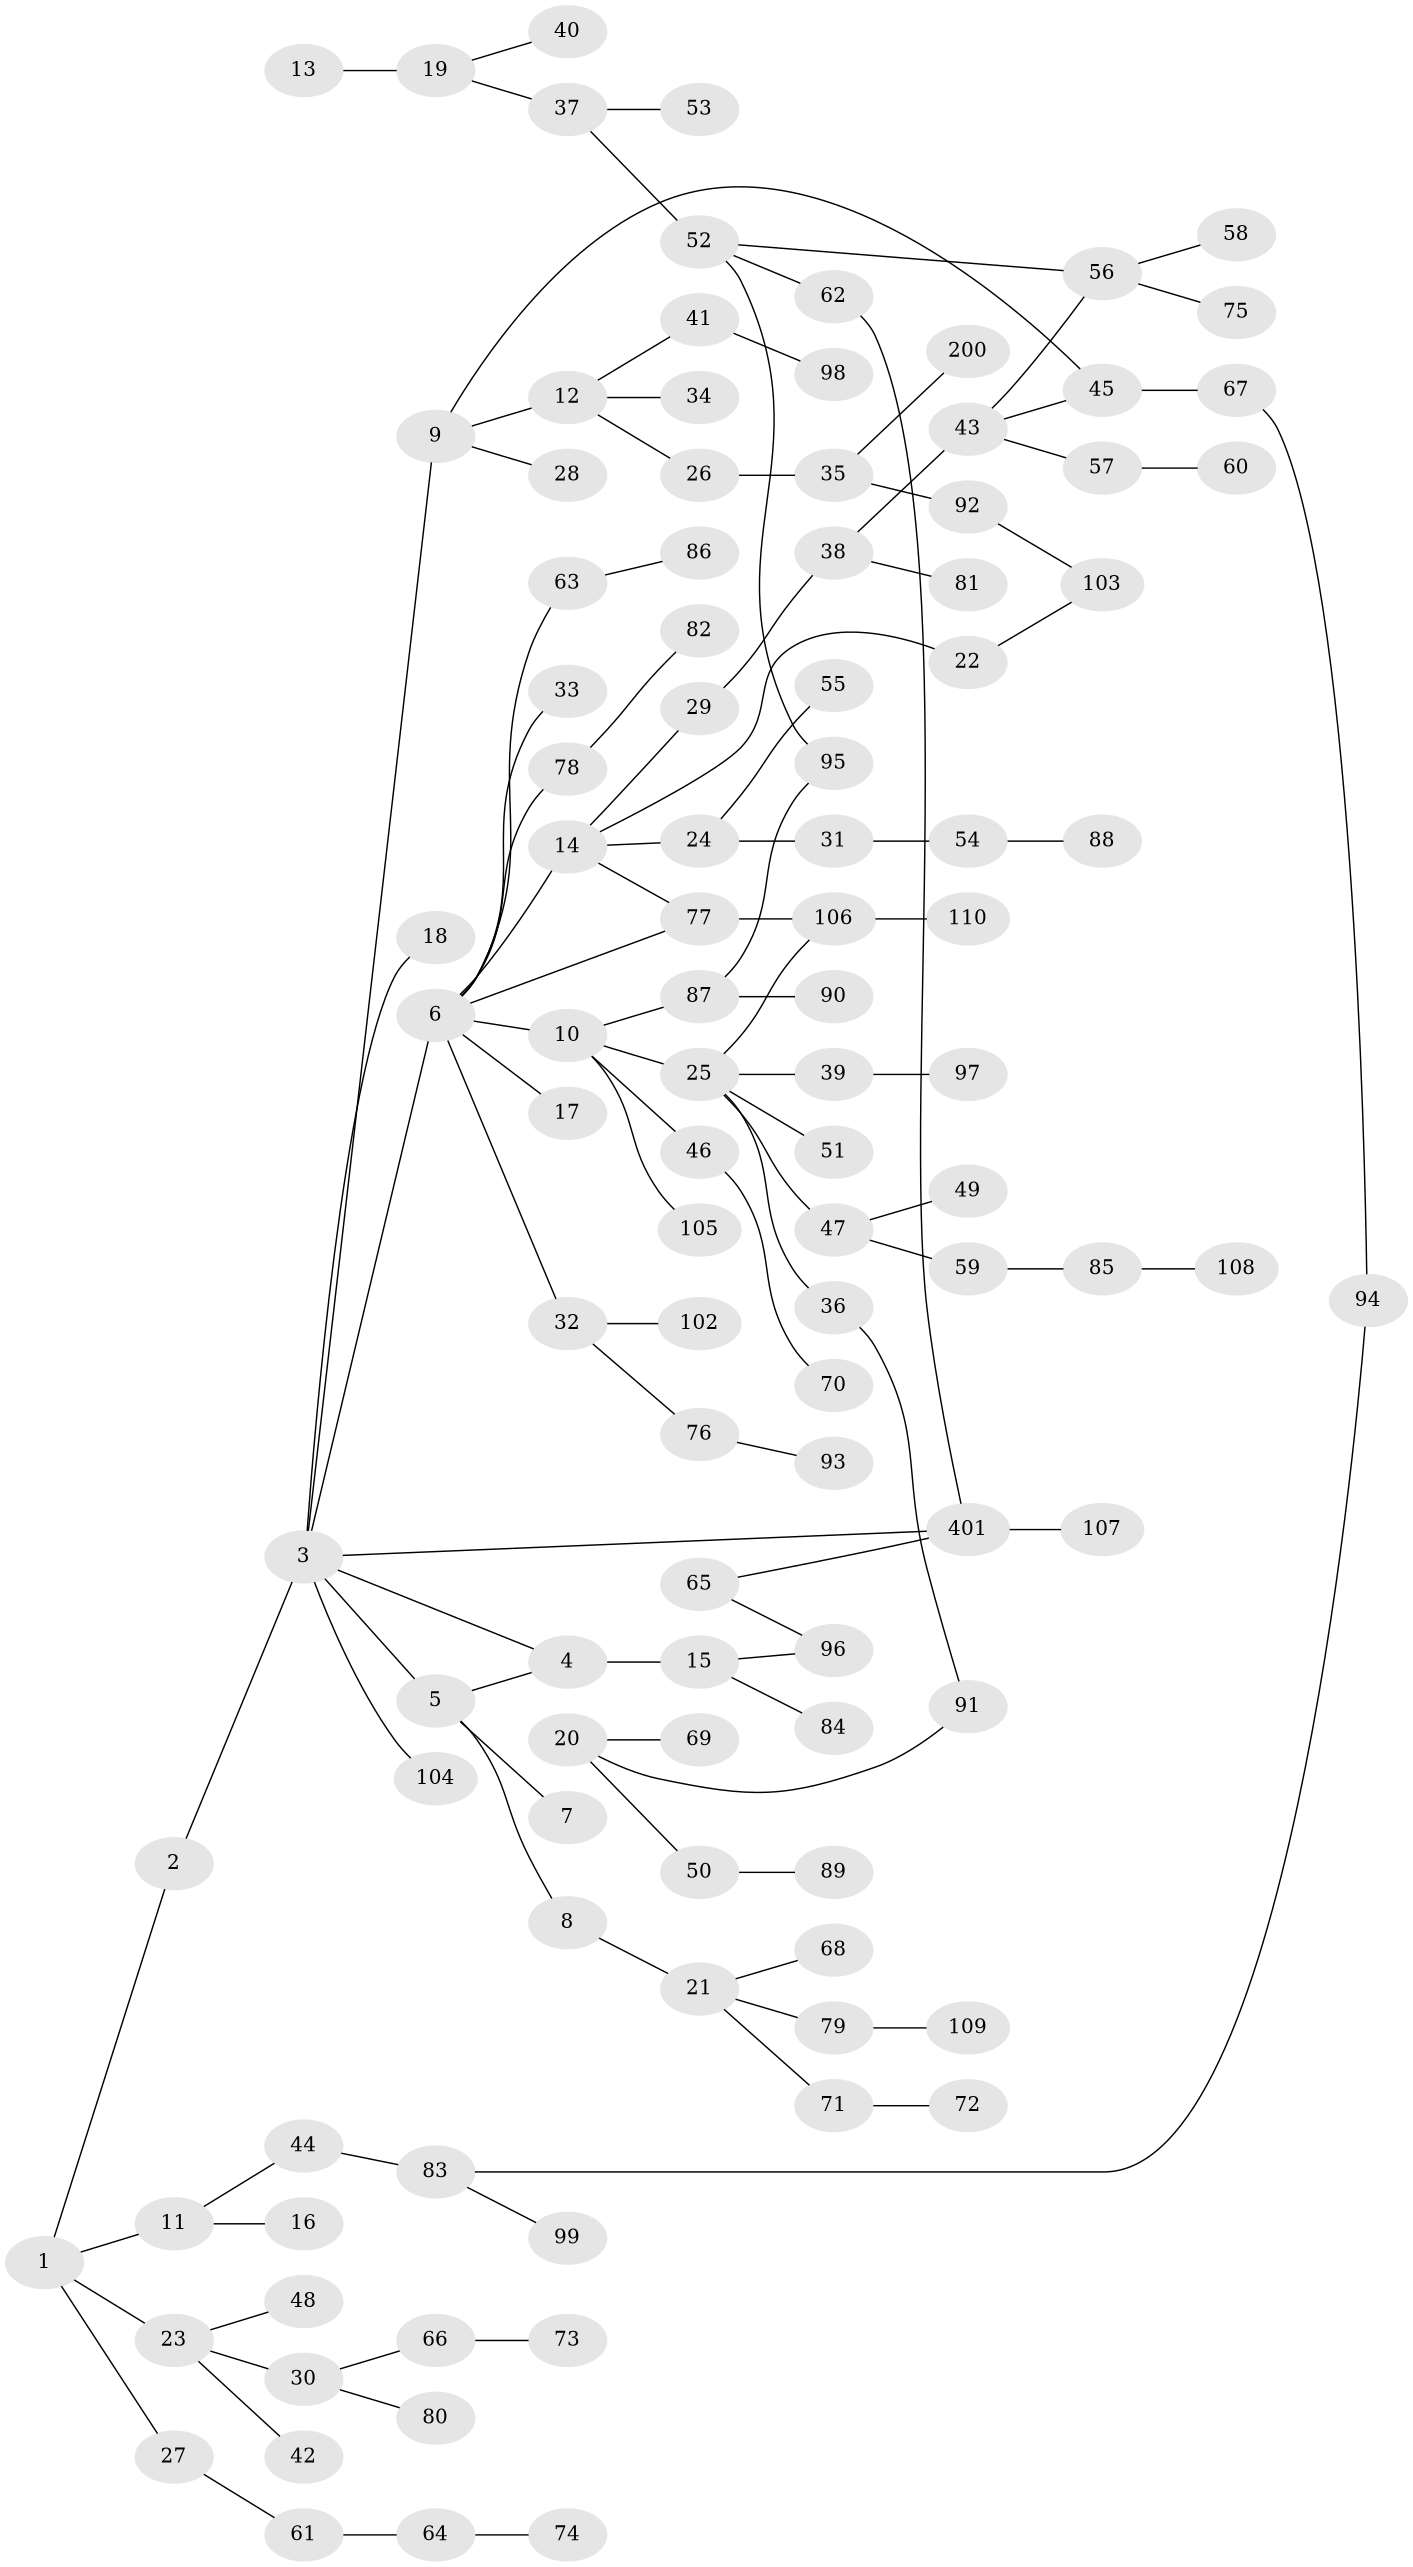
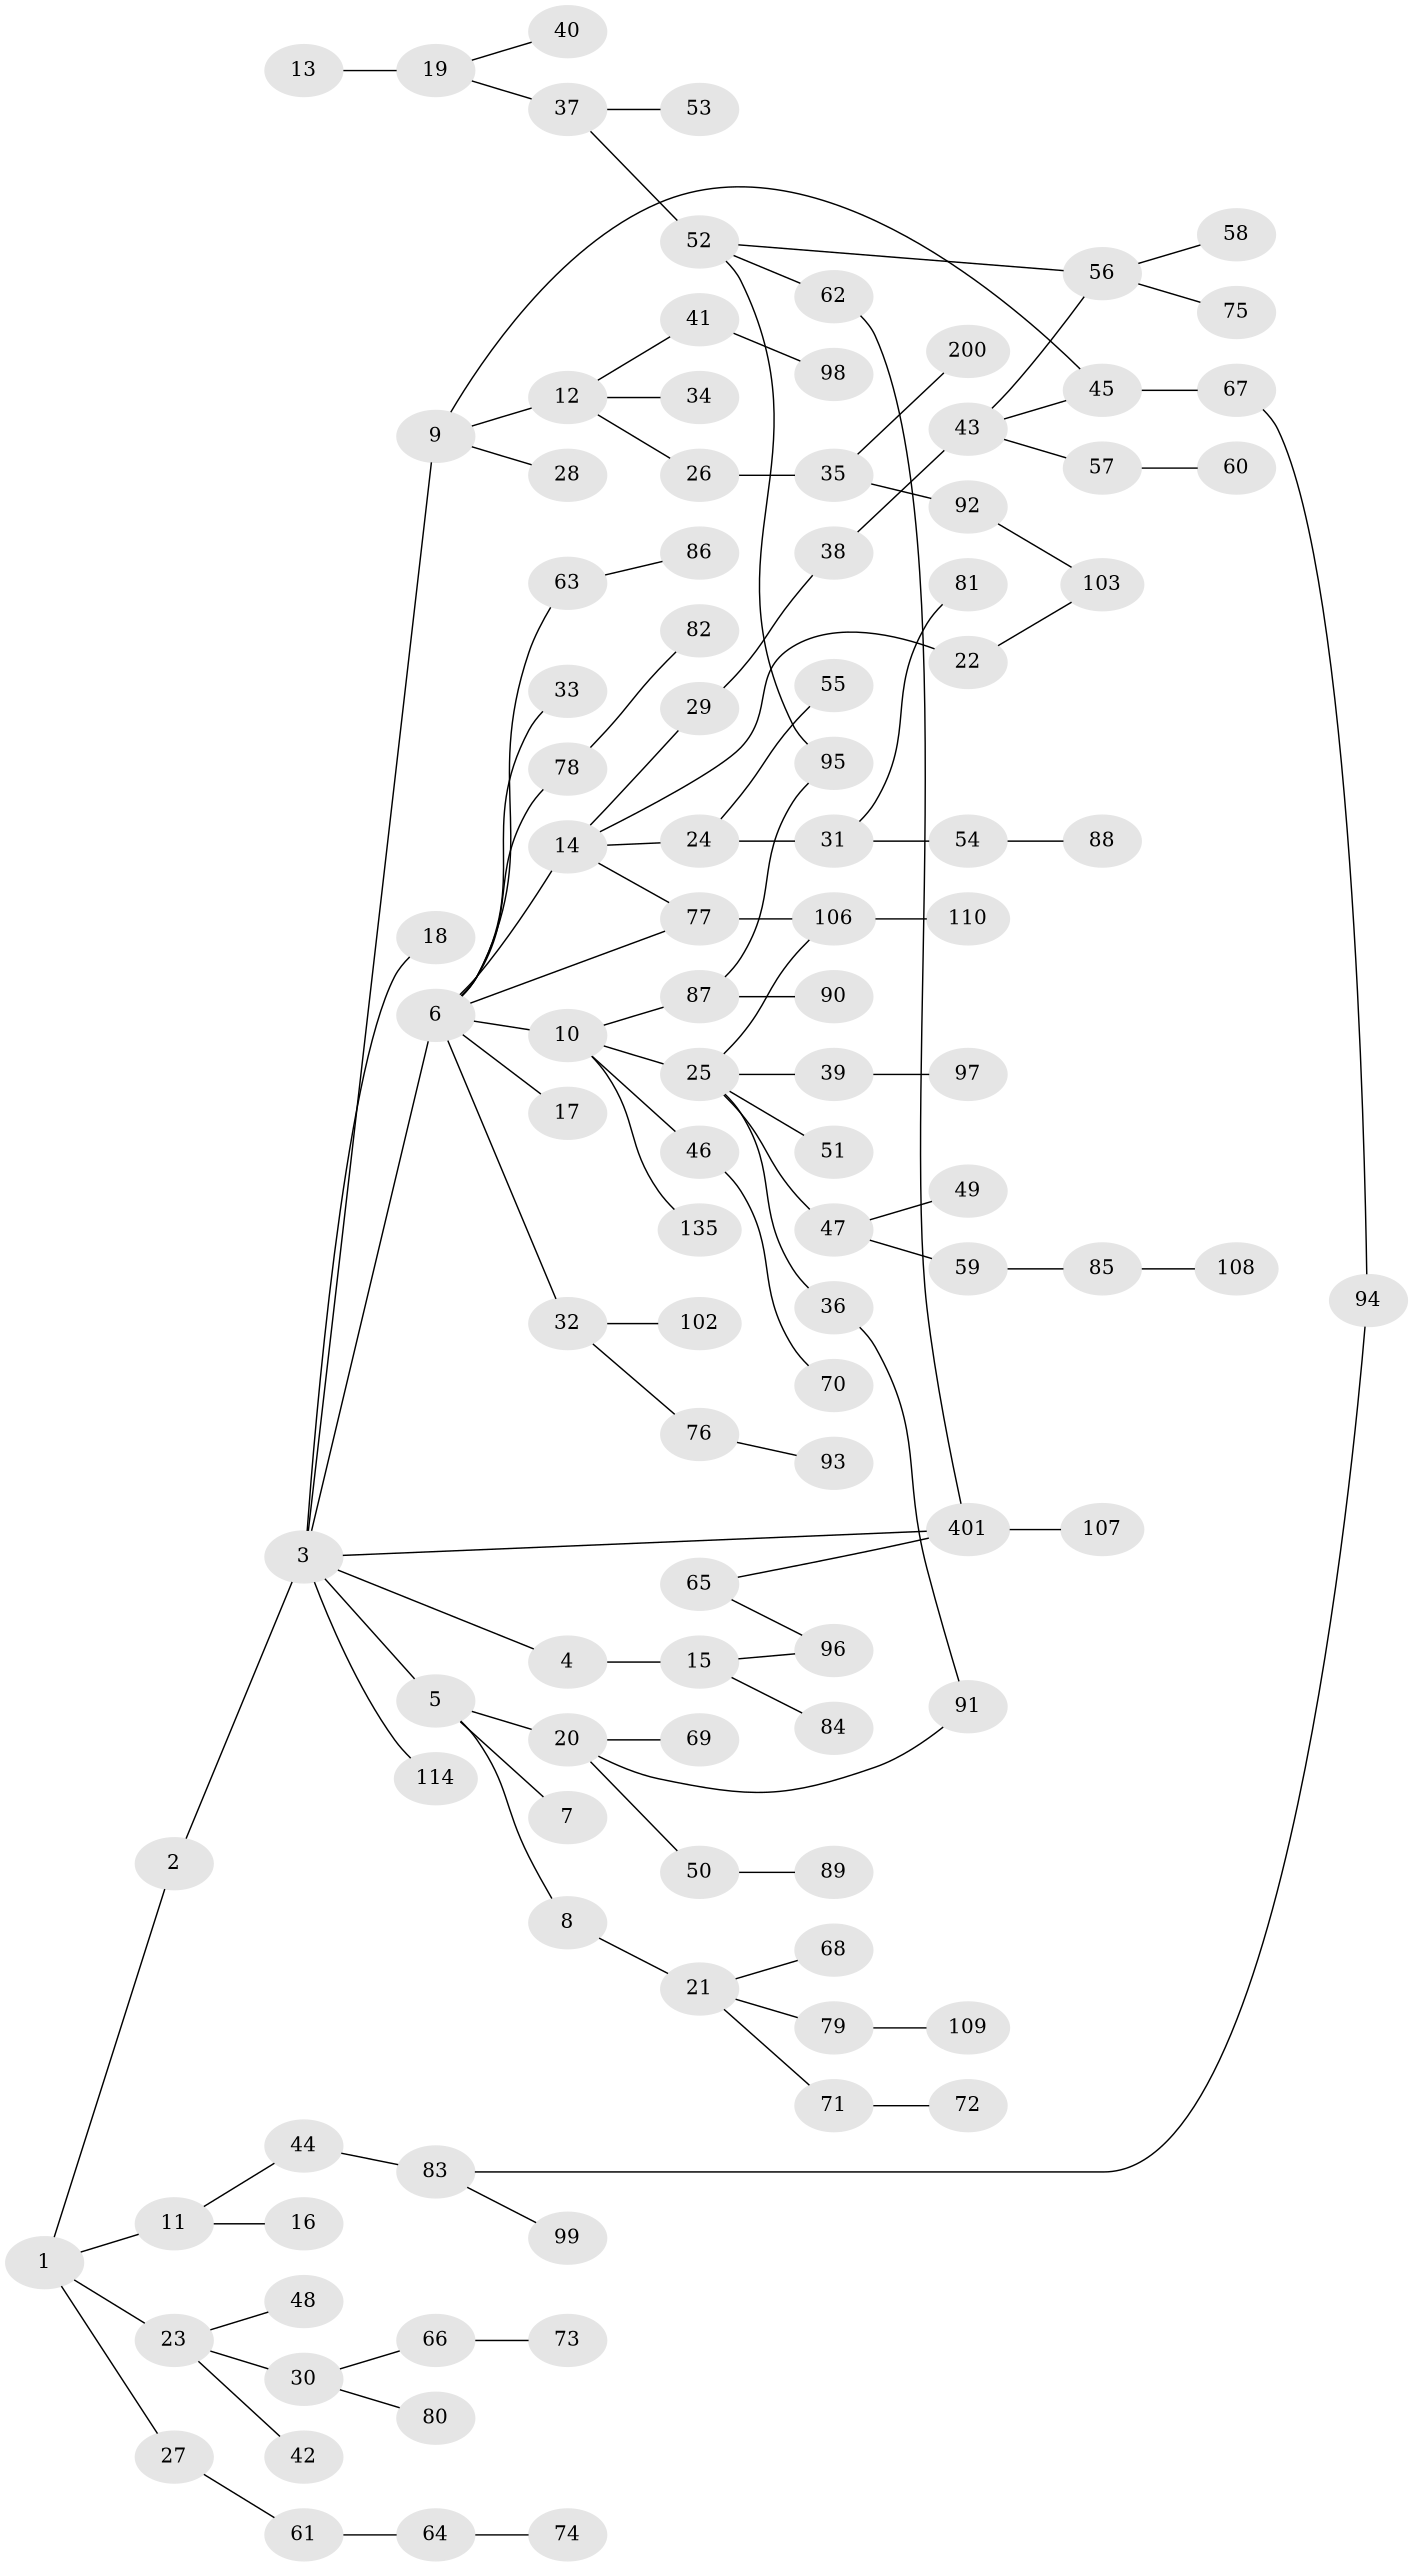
  graph {
    fontname="DejaVu Serif"
    rankdir=LR
    node [color=gray90 fontname="DejaVu Serif" style=filled]
    edge [fontname="DejaVu Serif"]
    1
    2
    11
    23
    27
    3
    16
    44
    30
    42
    48
    61
    4
    5
    6
    9
    18
    n18 [label=401]
-   104
+   104 [label=114]
    15
    7
    8
    20
    10
    14
    17
    32
    33
    63
    77
    78
    12
    28
    45
    107
    84
    96
    21
    50
    69
    91
    25
    46
    87
-   105
+   105 [label=135]
    22
    24
    29
    76
    102
    86
    106
    82
    68
    71
    79
    26
    34
    41
    67
    36
    39
    47
    51
    70
    95
    90
    83
    13
    19
    35
    98
    37
    40
    103
    31
    55
    38
    52
    53
    89
    72
    109
    66
    80
    54
    81
    97
    49
    59
    110
    92
    n93 [label=200]
    64
    43
    73
    88
    93
    56
    62
    57
    65
    58
    75
    60
    94
    99
    85
    108
    74
    1 -- 2
    1 -- 11
    1 -- 23
    1 -- 27
    2 -- 3
    11 -- 16
    11 -- 44
    23 -- 30
    23 -- 42
    23 -- 48
    27 -- 61
    3 -- 4
    3 -- 5
    3 -- 6
    3 -- 9
    3 -- 18
    3 -- n18
    3 -- 104
    44 -- 83
    30 -- 66
    30 -- 80
    61 -- 64
    4 -- 15
    5 -- 7
    5 -- 8
-   5 -- 4
+   5 -- 20
    6 -- 10
    6 -- 14
    6 -- 17
    6 -- 32
    6 -- 33
    6 -- 63
    6 -- 77
    6 -- 78
    9 -- 12
    9 -- 28
    9 -- 45
    n18 -- 107
    15 -- 84
    15 -- 96
    8 -- 21
    20 -- 50
    20 -- 69
    20 -- 91
    10 -- 25
    10 -- 46
    10 -- 87
    10 -- 105
    14 -- 77
    14 -- 22
    14 -- 24
    14 -- 29
    32 -- 76
    32 -- 102
    63 -- 86
    77 -- 106
    78 -- 82
    12 -- 26
    12 -- 34
    12 -- 41
    45 -- 67
    21 -- 68
    21 -- 71
    21 -- 79
    50 -- 89
    25 -- 106
    25 -- 36
    25 -- 39
    25 -- 47
    25 -- 51
    46 -- 70
    87 -- 95
    87 -- 90
    22 -- 103
    24 -- 31
    24 -- 55
    29 -- 38
    76 -- 93
    106 -- 110
    71 -- 72
    79 -- 109
    26 -- 35
    41 -- 98
    67 -- 94
    36 -- 91
    39 -- 97
    47 -- 49
    47 -- 59
    83 -- 94
    83 -- 99
    13 -- 19
    19 -- 37
    19 -- 40
    35 -- 92
    35 -- n93
    37 -- 52
    37 -- 53
    31 -- 54
-   38 -- 81
+   31 -- 81
    38 -- 43
    52 -- 95
    52 -- 56
    52 -- 62
    66 -- 73
    54 -- 88
    59 -- 85
    92 -- 103
    64 -- 74
    43 -- 45
    43 -- 56
    43 -- 57
    56 -- 58
    56 -- 75
    62 -- n18
    57 -- 60
    65 -- n18
    65 -- 96
    85 -- 108
  }
